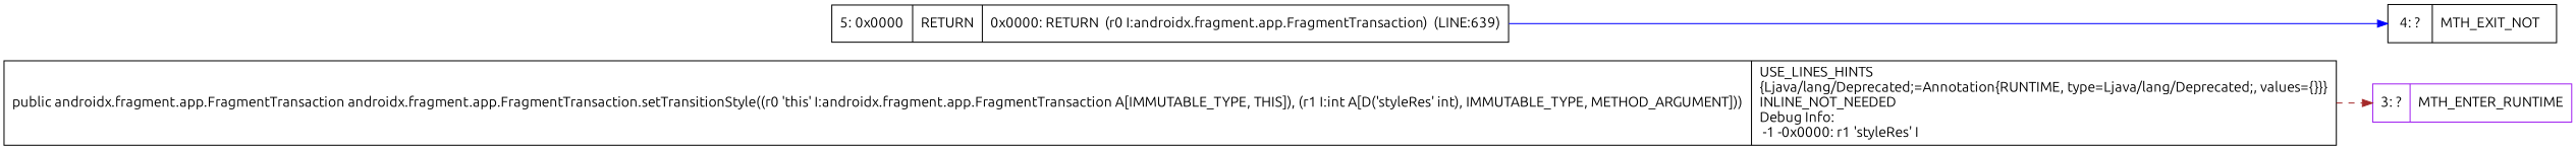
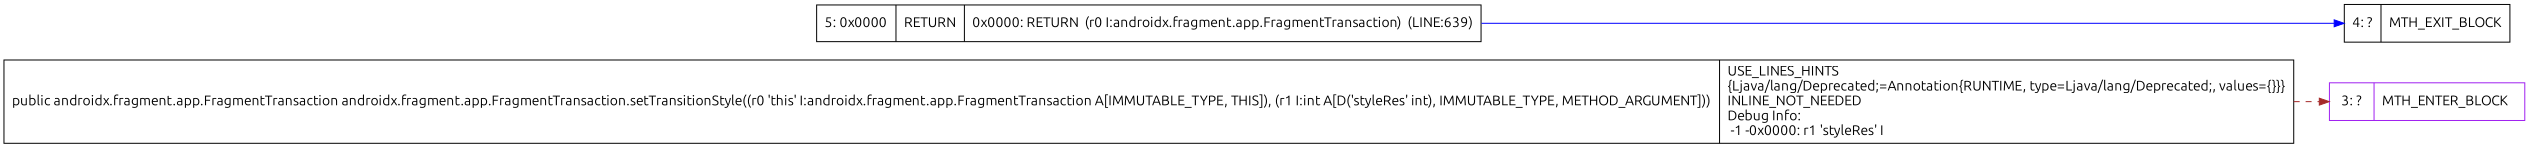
  digraph {
    fontname=Ubuntu
    rankdir=LR
    node [color=black fontname=Ubuntu shape=record]
    edge [fontname=Ubuntu]
-   n1 [color=purple label="{3\:\ ?|MTH_ENTER_RUNTIME\l}"]
+   n1 [color=purple label="{3\:\ ?|MTH_ENTER_BLOCK\l}"]
    n2 [label="{5\:\ 0x0000|RETURN\l|0x0000: RETURN  (r0 I:androidx.fragment.app.FragmentTransaction)  (LINE:639)\l}"]
-   n3 [label="{4\:\ ?|MTH_EXIT_NOT\l}"]
+   n3 [label="{4\:\ ?|MTH_EXIT_BLOCK\l}"]
    n4 [label="{public androidx.fragment.app.FragmentTransaction androidx.fragment.app.FragmentTransaction.setTransitionStyle((r0 'this' I:androidx.fragment.app.FragmentTransaction A[IMMUTABLE_TYPE, THIS]), (r1 I:int A[D('styleRes' int), IMMUTABLE_TYPE, METHOD_ARGUMENT]))  | USE_LINES_HINTS\l\{Ljava\/lang\/Deprecated;=Annotation\{RUNTIME, type=Ljava\/lang\/Deprecated;, values=\{\}\}\}\lINLINE_NOT_NEEDED\lDebug Info:\l  \-1 \-0x0000: r1 'styleRes' I\l}"]
    n2 -> n3 [color=blue style=solid]
    n4 -> n1 [color=brown style=dashed]
  }
